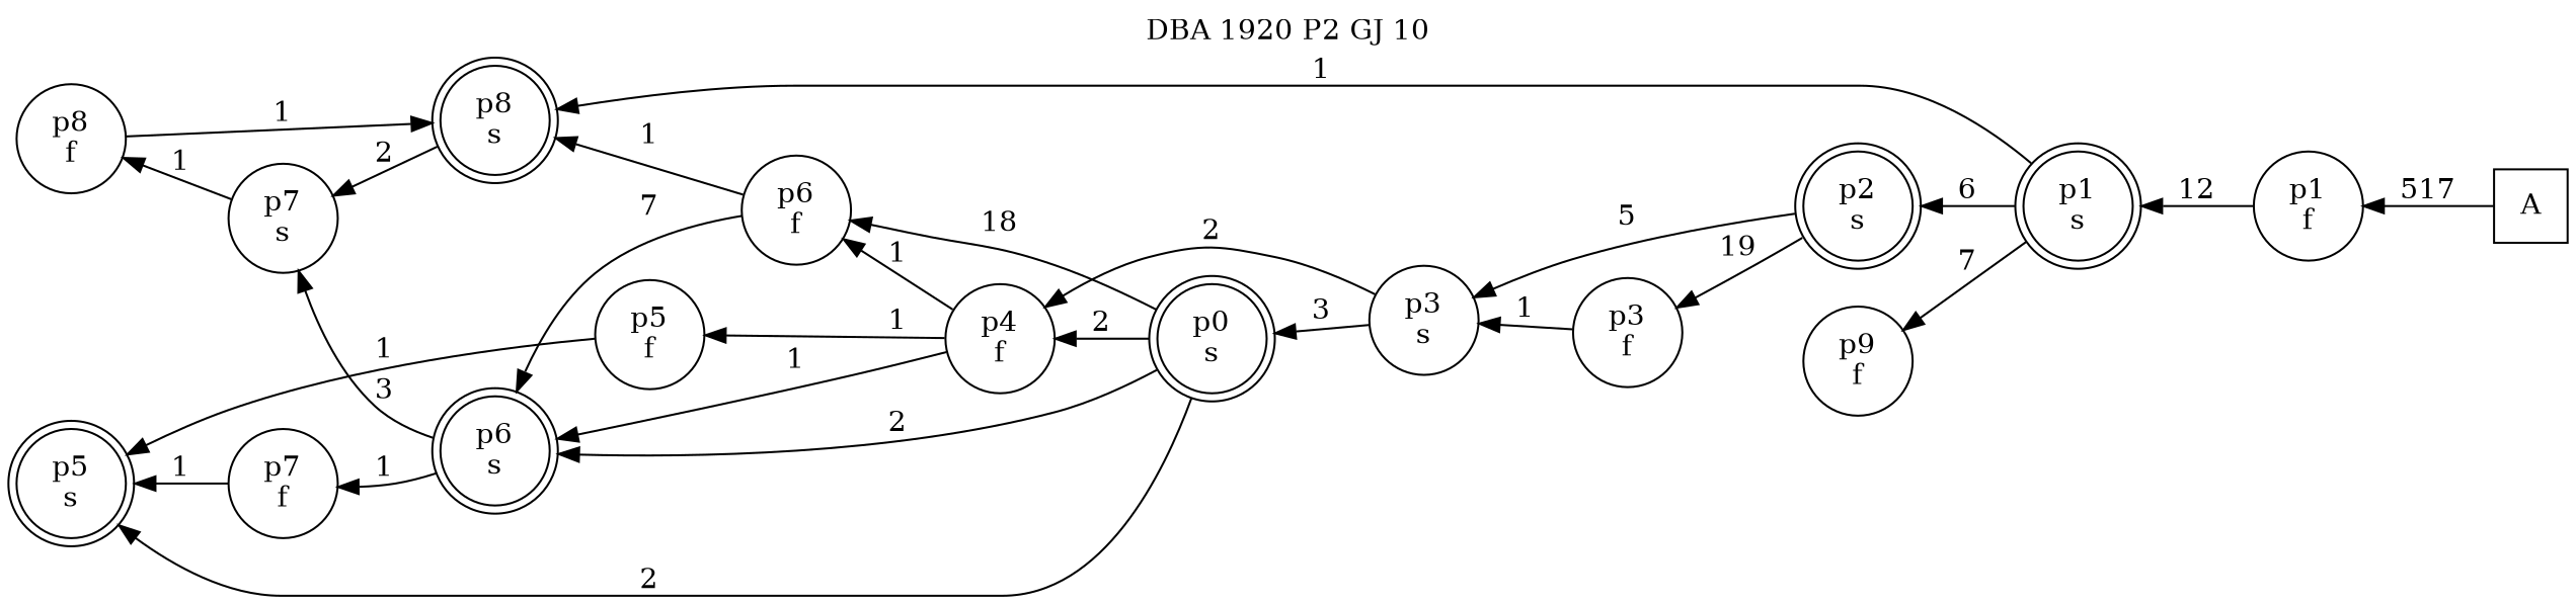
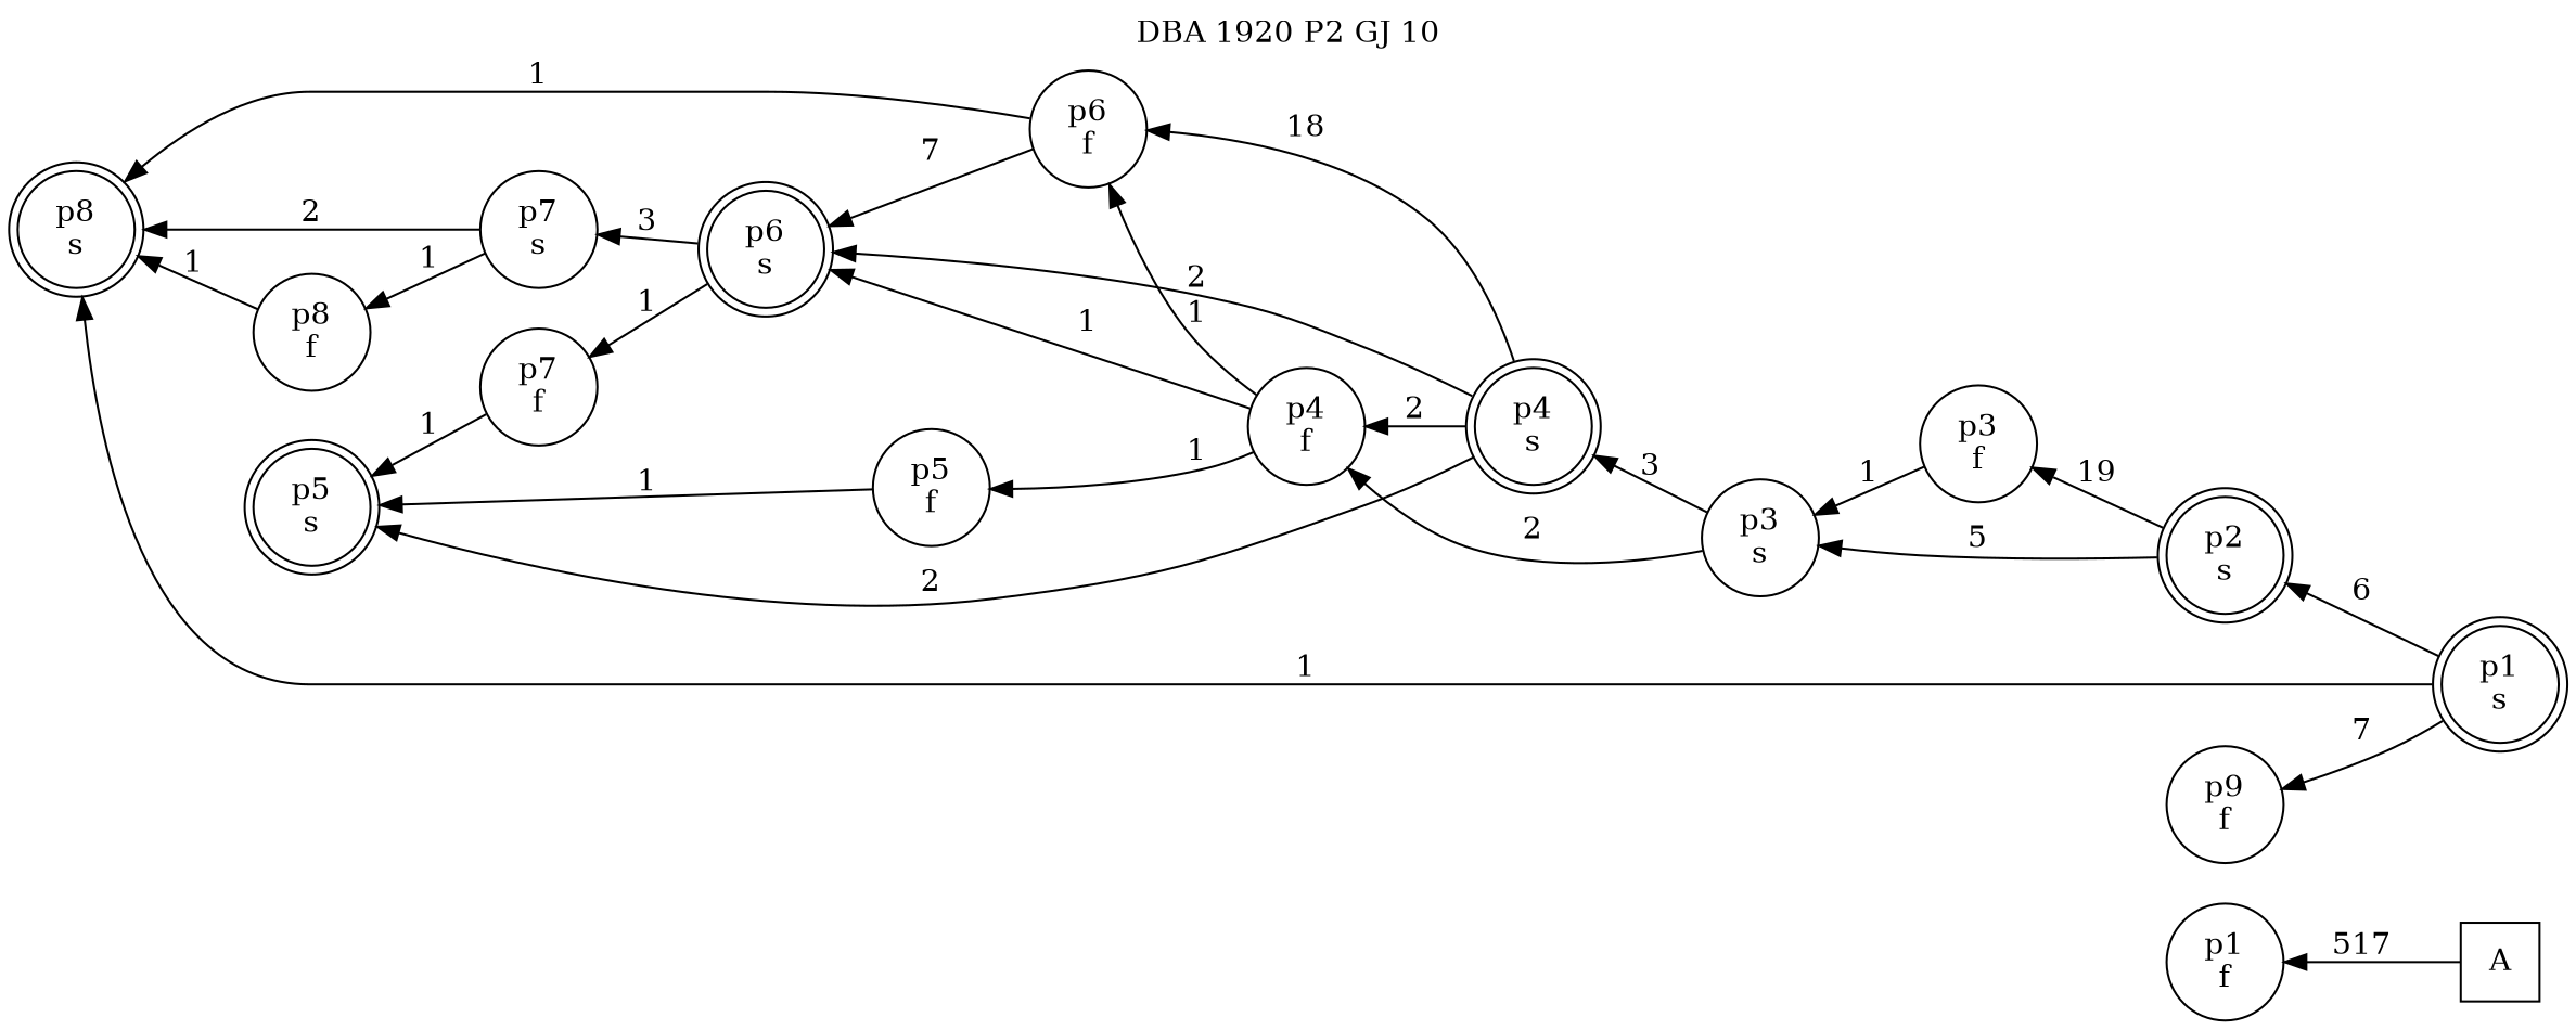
  digraph {
    label=" DBA 1920 P2 GJ 10 "
    labelloc=tl
    rankdir=RL
    node [shape=circle]
    n1 [label=A shape=square]
    n2 [label="p1\nf"]
    n3 [label="p1\ns" shape=doublecircle]
    n4 [label="p2\ns" shape=doublecircle]
    n5 [label="p8\ns" shape=doublecircle]
    n6 [label="p9\nf"]
    n7 [label="p3\nf"]
    n8 [label="p3\ns"]
    n9 [label="p6\nf"]
    n10 [label="p6\ns" shape=doublecircle]
-   n11 [label="p0\ns" shape=doublecircle]
+   n11 [label="p4\ns" shape=doublecircle]
    n12 [label="p4\nf"]
    n13 [label="p5\ns" shape=doublecircle]
    n14 [label="p5\nf"]
    n15 [label="p7\nf"]
    n16 [label="p7\ns"]
    n17 [label="p8\nf"]
    n1 -> n2 [label=517]
-   n2 -> n3 [label=12]
    n3 -> n4 [label=6]
    n3 -> n5 [label=1]
    n3 -> n6 [label=7]
    n4 -> n7 [label=19]
    n4 -> n8 [label=5]
    n7 -> n8 [label=1]
    n8 -> n11 [label=3]
    n8 -> n12 [label=2]
    n9 -> n5 [label=1]
    n9 -> n10 [label=7]
    n10 -> n15 [label=1]
    n10 -> n16 [label=3]
    n11 -> n9 [label=18]
    n11 -> n10 [label=2]
    n11 -> n12 [label=2]
    n11 -> n13 [label=2]
    n12 -> n9 [label=1]
    n12 -> n10 [label=1]
    n12 -> n14 [label=1]
    n14 -> n13 [label=1]
    n15 -> n13 [label=1]
-   n5 -> n16 [label=2]
+   n16 -> n5 [label=2]
    n16 -> n17 [label=1]
    n17 -> n5 [label=1]
  }
